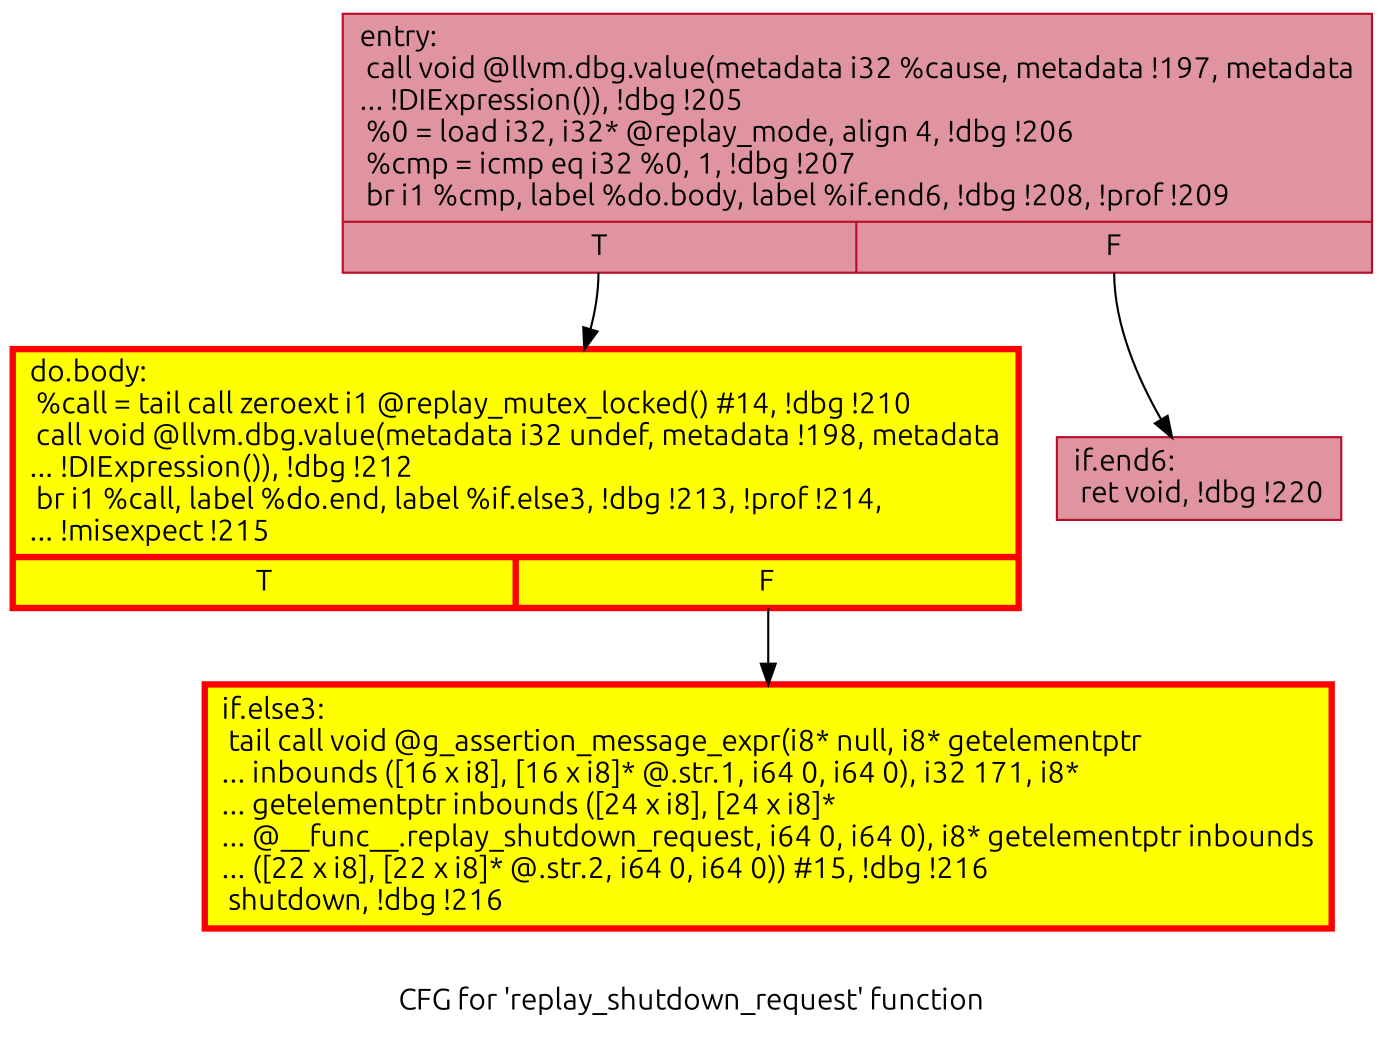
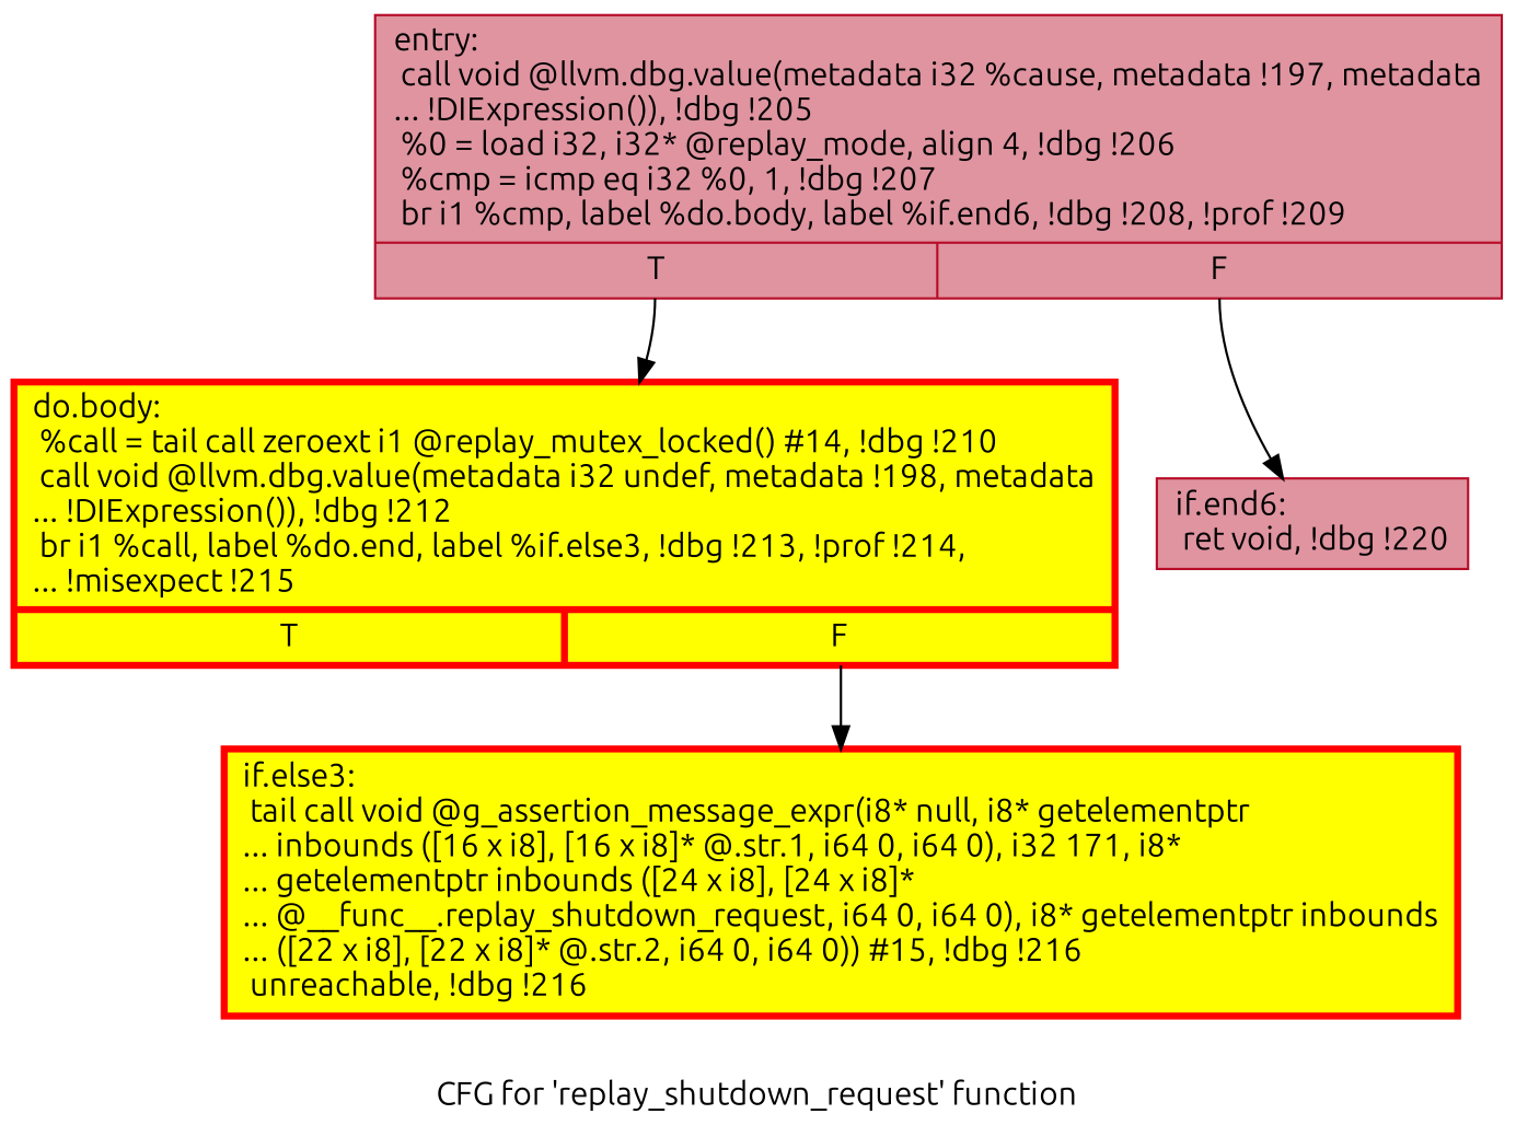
  digraph {
    fontname=Ubuntu
    label="CFG for 'replay_shutdown_request' function"
    node [color="#b70d28ff" fillcolor="#b70d2870" fontname=Ubuntu shape=record style=filled]
    edge [fontname=Ubuntu tailport=s1]
    n1 [label="{entry:\l  call void @llvm.dbg.value(metadata i32 %cause, metadata !197, metadata\l... !DIExpression()), !dbg !205\l  %0 = load i32, i32* @replay_mode, align 4, !dbg !206\l  %cmp = icmp eq i32 %0, 1, !dbg !207\l  br i1 %cmp, label %do.body, label %if.end6, !dbg !208, !prof !209\l|{<s0>T|<s1>F}}"]
    n2 [color=red fillcolor=yellow label="{do.body:                                          \l  %call = tail call zeroext i1 @replay_mutex_locked() #14, !dbg !210\l  call void @llvm.dbg.value(metadata i32 undef, metadata !198, metadata\l... !DIExpression()), !dbg !212\l  br i1 %call, label %do.end, label %if.else3, !dbg !213, !prof !214,\l... !misexpect !215\l|{<s0>T|<s1>F}}" penwidth=3.0]
    n3 [label="{if.end6:                                          \l  ret void, !dbg !220\l}"]
-   n4 [color=red fillcolor=yellow label="{if.else3:                                         \l  tail call void @g_assertion_message_expr(i8* null, i8* getelementptr\l... inbounds ([16 x i8], [16 x i8]* @.str.1, i64 0, i64 0), i32 171, i8*\l... getelementptr inbounds ([24 x i8], [24 x i8]*\l... @__func__.replay_shutdown_request, i64 0, i64 0), i8* getelementptr inbounds\l... ([22 x i8], [22 x i8]* @.str.2, i64 0, i64 0)) #15, !dbg !216\l  shutdown, !dbg !216\l}" penwidth=3.0]
+   n4 [color=red fillcolor=yellow label="{if.else3:                                         \l  tail call void @g_assertion_message_expr(i8* null, i8* getelementptr\l... inbounds ([16 x i8], [16 x i8]* @.str.1, i64 0, i64 0), i32 171, i8*\l... getelementptr inbounds ([24 x i8], [24 x i8]*\l... @__func__.replay_shutdown_request, i64 0, i64 0), i8* getelementptr inbounds\l... ([22 x i8], [22 x i8]* @.str.2, i64 0, i64 0)) #15, !dbg !216\l  unreachable, !dbg !216\l}" penwidth=3.0]
    n1 -> n2 [tailport=s0]
    n1 -> n3
    n2 -> n4
  }
